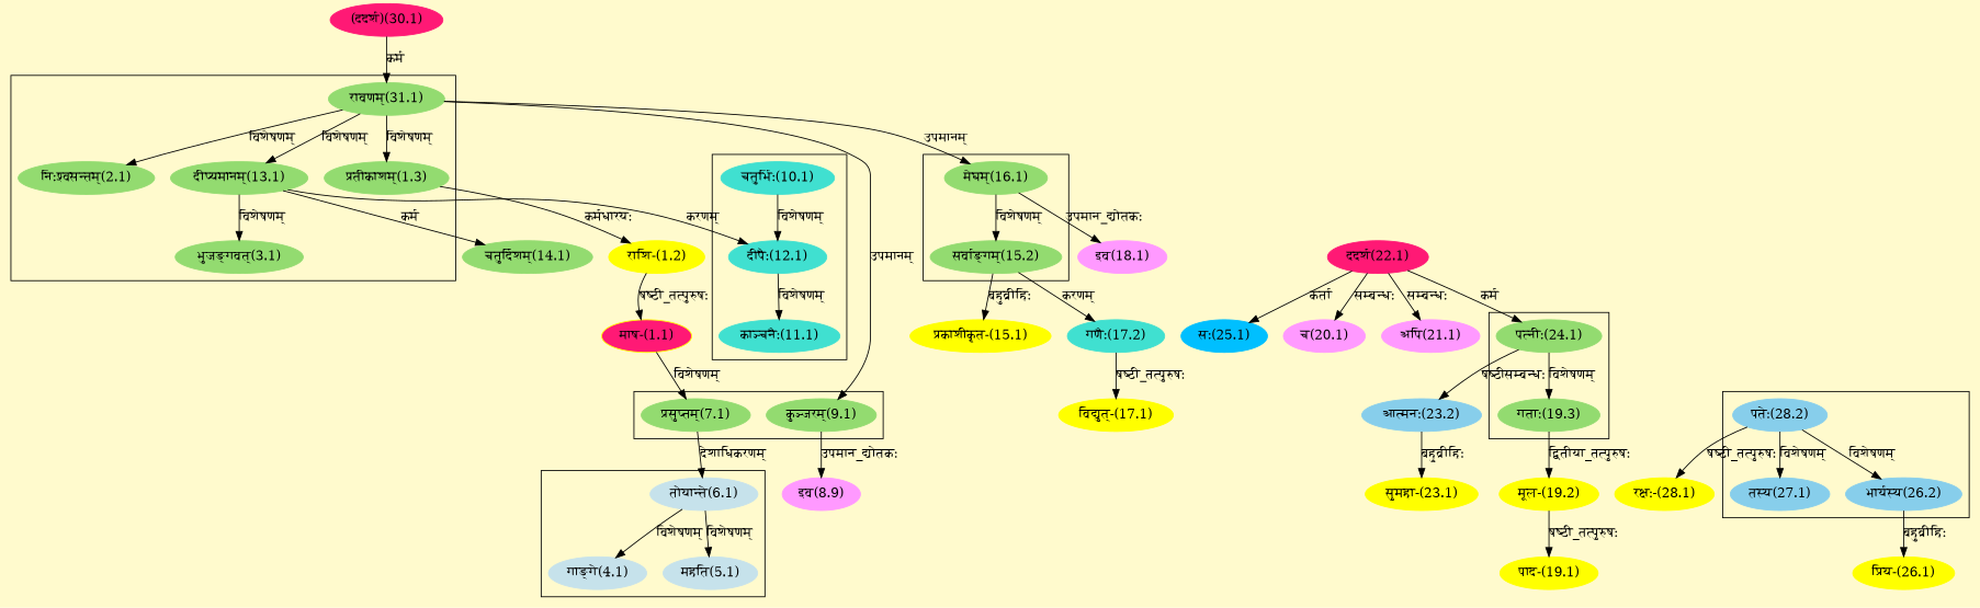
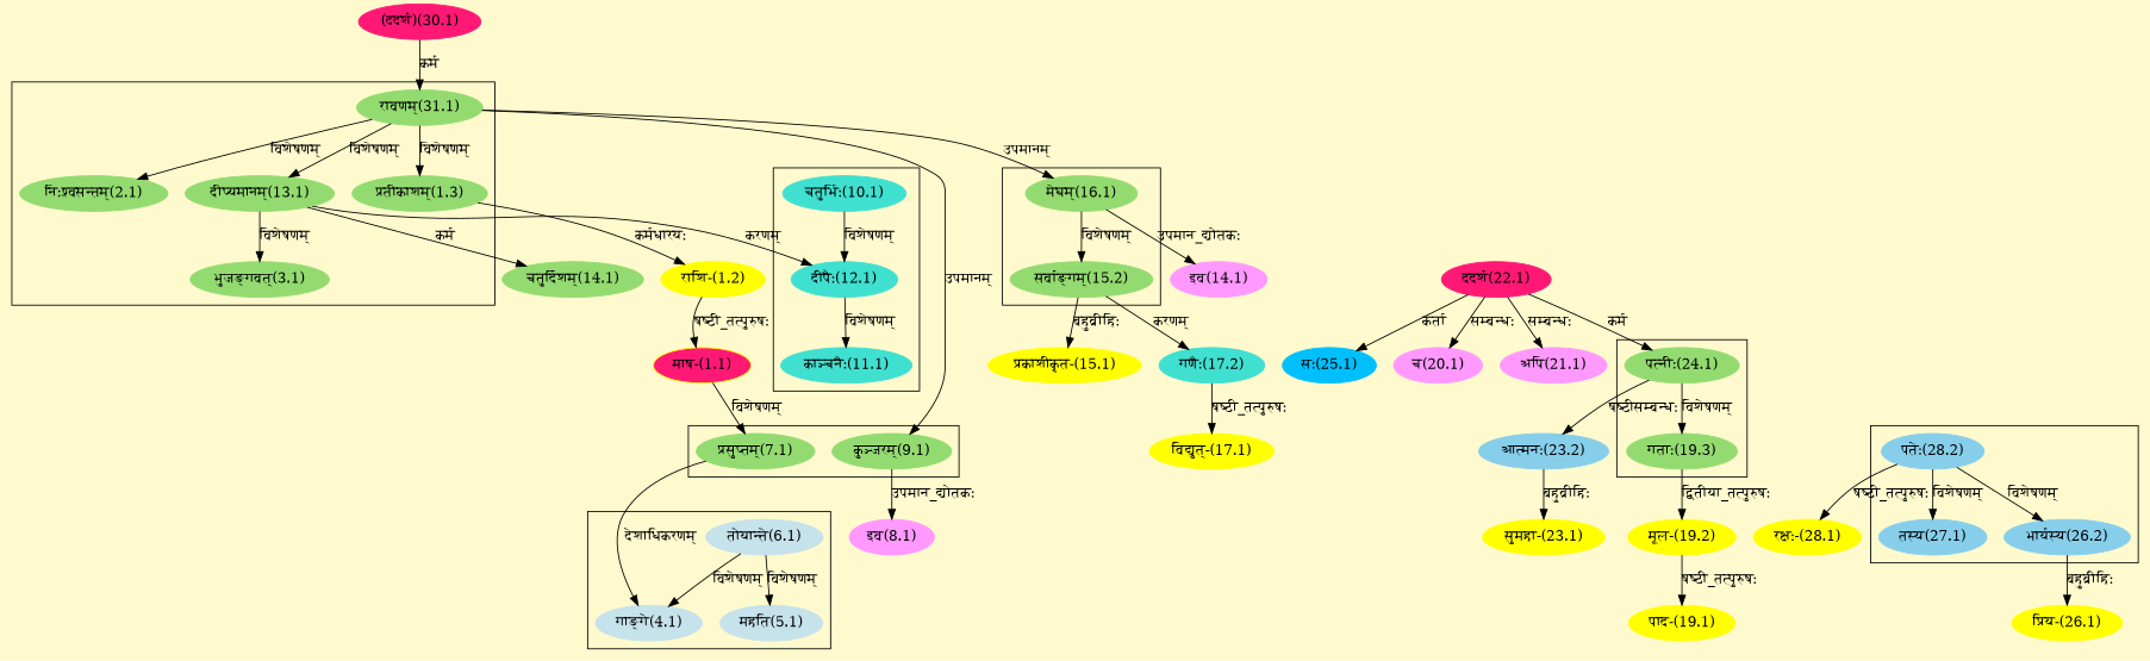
  digraph {
    bgcolor=lemonchiffon1
    compound=true
    rankdir=BT
    node [color="#93DB70" style=filled]
    edge [dir=back]
    n1 [label="प्रतीकाशम्(1.3)"]
    n2 [label="रावणम्(31.1)"]
    n3 [label="निःश्वसन्तम्(2.1)"]
    n4 [label="भुजङ्गवत्(3.1)"]
    n5 [label="दीप्यमानम्(13.1)"]
    n6 [color="#C6E2EB" label="गाङ्गे(4.1)"]
    n7 [color="#C6E2EB" label="तोयान्ते(6.1)"]
    n8 [color="#C6E2EB" label="महति(5.1)"]
    n9 [label="प्रसुप्तम्(7.1)"]
    n10 [label="कुञ्जरम्(9.1)"]
    n11 [color="#40E0D0" label="चतुर्भिः(10.1)"]
    n12 [color="#40E0D0" label="दीपैः(12.1)"]
    n13 [color="#40E0D0" label="काञ्चनैः(11.1)"]
    n14 [label="सर्वाङ्गम्(15.2)"]
    n15 [label="मेघम्(16.1)"]
    n16 [label="गताः(19.3)"]
    n17 [label="पत्नीः(24.1)"]
    n18 [color="#87CEEB" label="भार्यस्य(26.2)"]
    n19 [color="#87CEEB" label="पतेः(28.2)"]
    n20 [color="#87CEEB" label="तस्य(27.1)"]
    n21 [color="#FF1975" label="(ददर्श)(30.1)"]
    n22 [color="#FFFF00" fillcolor="#FF1975" label="माष-(1.1)"]
    n23 [color="#FF1975" label="ददर्श(22.1)"]
    n24 [color="#FFFF00" label="राशि-(1.2)"]
-   n25 [color="#FF99FF" label="इव(8.9)"]
+   n25 [color="#FF99FF" label="इव(8.1)"]
    n26 [label="चतुर्दिशम्(14.1)"]
    n27 [color="#FFFF00" label="प्रकाशीकृत-(15.1)"]
    n28 [color="#FFFF00" label="विद्युत्-(17.1)"]
    n29 [color="#40E0D0" label="गणैः(17.2)"]
-   n30 [color="#FF99FF" label="इव(18.1)"]
+   n30 [color="#FF99FF" label="इव(14.1)"]
    n31 [color="#FFFF00" label="पाद-(19.1)"]
    n32 [color="#FFFF00" label="मूल-(19.2)"]
    n33 [color="#FF99FF" label="च(20.1)"]
    n34 [color="#FF99FF" label="अपि(21.1)"]
    n35 [color="#FFFF00" label="सुमहा-(23.1)"]
    n36 [color="#87CEEB" label="आत्मनः(23.2)"]
    n37 [color="#00BFFF" label="सः(25.1)"]
    n38 [color="#FFFF00" label="प्रिय-(26.1)"]
    n39 [color="#FFFF00" label="रक्षः-(28.1)"]
    subgraph cluster_1 {
      n1
      n2
      n3
      n4
      n5
    }
    subgraph cluster_2 {
      n6
      n7
      n8
    }
    subgraph cluster_3 {
      n9
      n10
    }
    subgraph cluster_4 {
      n11
      n12
      n13
    }
    subgraph cluster_5 {
      n14
      n15
    }
    subgraph cluster_6 {
      n16
      n17
    }
    subgraph cluster_7 {
      n18
      n19
      n20
    }
    n1 -> n2 [label="विशेषणम्"]
    n2 -> n21 [label="कर्म"]
    n3 -> n2 [label="विशेषणम्"]
    n4 -> n5 [label="विशेषणम्"]
    n5 -> n2 [label="विशेषणम्"]
    n6 -> n7 [label="विशेषणम्"]
-   n7 -> n9 [label="देशाधिकरणम्"]
+   n6 -> n9 [label="देशाधिकरणम्"]
    n8 -> n7 [label="विशेषणम्"]
    n9 -> n22 [label="विशेषणम्"]
    n10 -> n2 [label="उपमानम्"]
    n12 -> n5 [label="करणम्"]
    n12 -> n11 [label="विशेषणम्"]
    n13 -> n12 [label="विशेषणम्"]
    n14 -> n15 [label="विशेषणम्"]
    n15 -> n2 [label="उपमानम्"]
    n16 -> n17 [label="विशेषणम्"]
    n17 -> n23 [label="कर्म"]
    n18 -> n19 [label="विशेषणम्"]
    n20 -> n19 [label="विशेषणम्"]
    n22 -> n24 [label="षष्ठी_तत्पुरुषः"]
    n24 -> n1 [label="कर्मधारयः"]
    n25 -> n10 [label="उपमान_द्योतकः"]
    n26 -> n5 [label="कर्म"]
    n27 -> n14 [label="बहुव्रीहिः"]
    n28 -> n29 [label="षष्ठी_तत्पुरुषः"]
    n29 -> n14 [label="करणम्"]
    n30 -> n15 [label="उपमान_द्योतकः"]
    n31 -> n32 [label="षष्ठी_तत्पुरुषः"]
    n32 -> n16 [label="द्वितीया_तत्पुरुषः"]
    n33 -> n23 [label="सम्बन्धः"]
    n34 -> n23 [label="सम्बन्धः"]
    n35 -> n36 [label="बहुव्रीहिः"]
    n36 -> n17 [label="षष्ठीसम्बन्धः"]
    n37 -> n23 [label="कर्ता"]
    n38 -> n18 [label="बहुव्रीहिः"]
    n39 -> n19 [label="षष्ठी_तत्पुरुषः"]
  }
